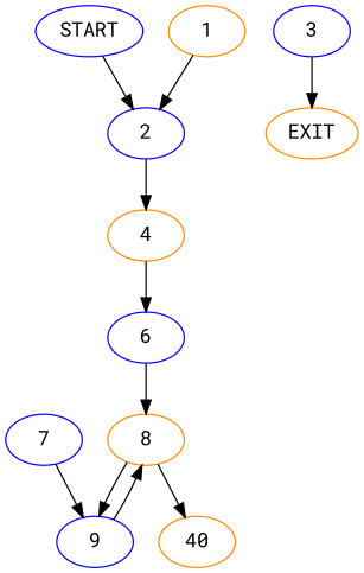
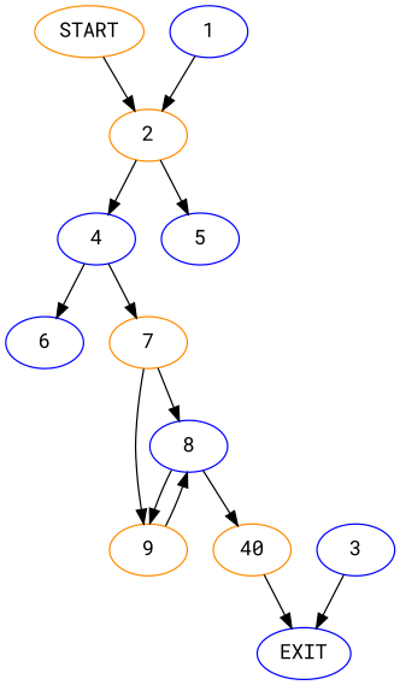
  digraph {
    fontname="Roboto Mono"
    node [color=blue fontname="Roboto Mono"]
    edge [fontname="Roboto Mono"]
-   n1 [label=START]
-   2
-   1 [color=darkorange]
-   n4 [color=darkorange label=EXIT]
-   4 [color=darkorange]
+   n1 [color=darkorange label=START]
+   2 [color=darkorange]
+   1
+   n4 [label=EXIT]
+   4
+   5
    3
    6
-   7
-   8 [color=darkorange]
-   9
+   7 [color=darkorange]
+   8
+   9 [color=darkorange]
    n12 [color=darkorange label=40]
    n1 -> 2
    2 -> 4
+   2 -> 5
    1 -> 2
    4 -> 6
+   4 -> 7
    3 -> n4
-   6 -> 8
+   7 -> 8
    7 -> 9
    8 -> 9
    8 -> n12
    9 -> 8
+   n12 -> n4
  }
